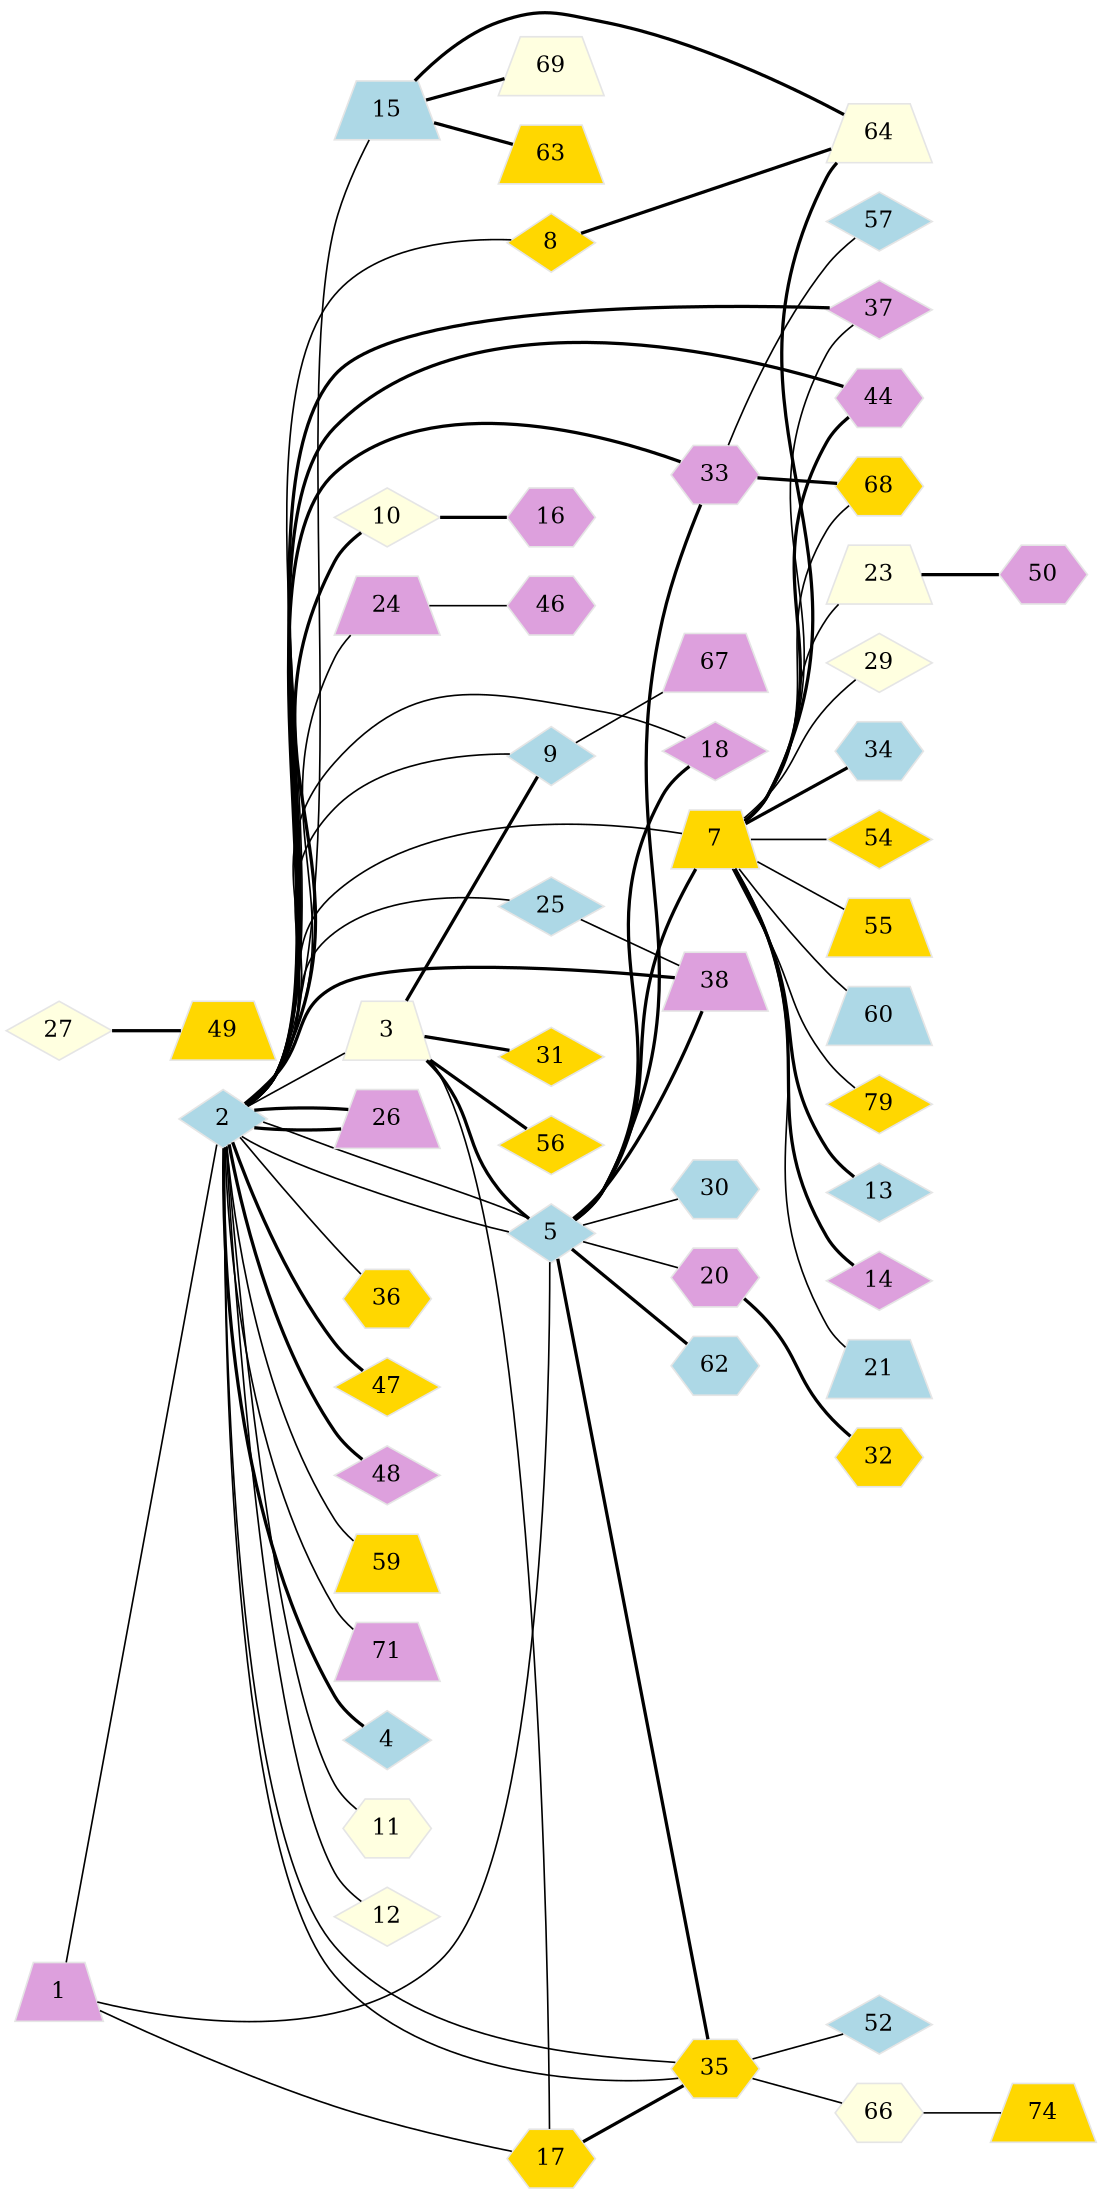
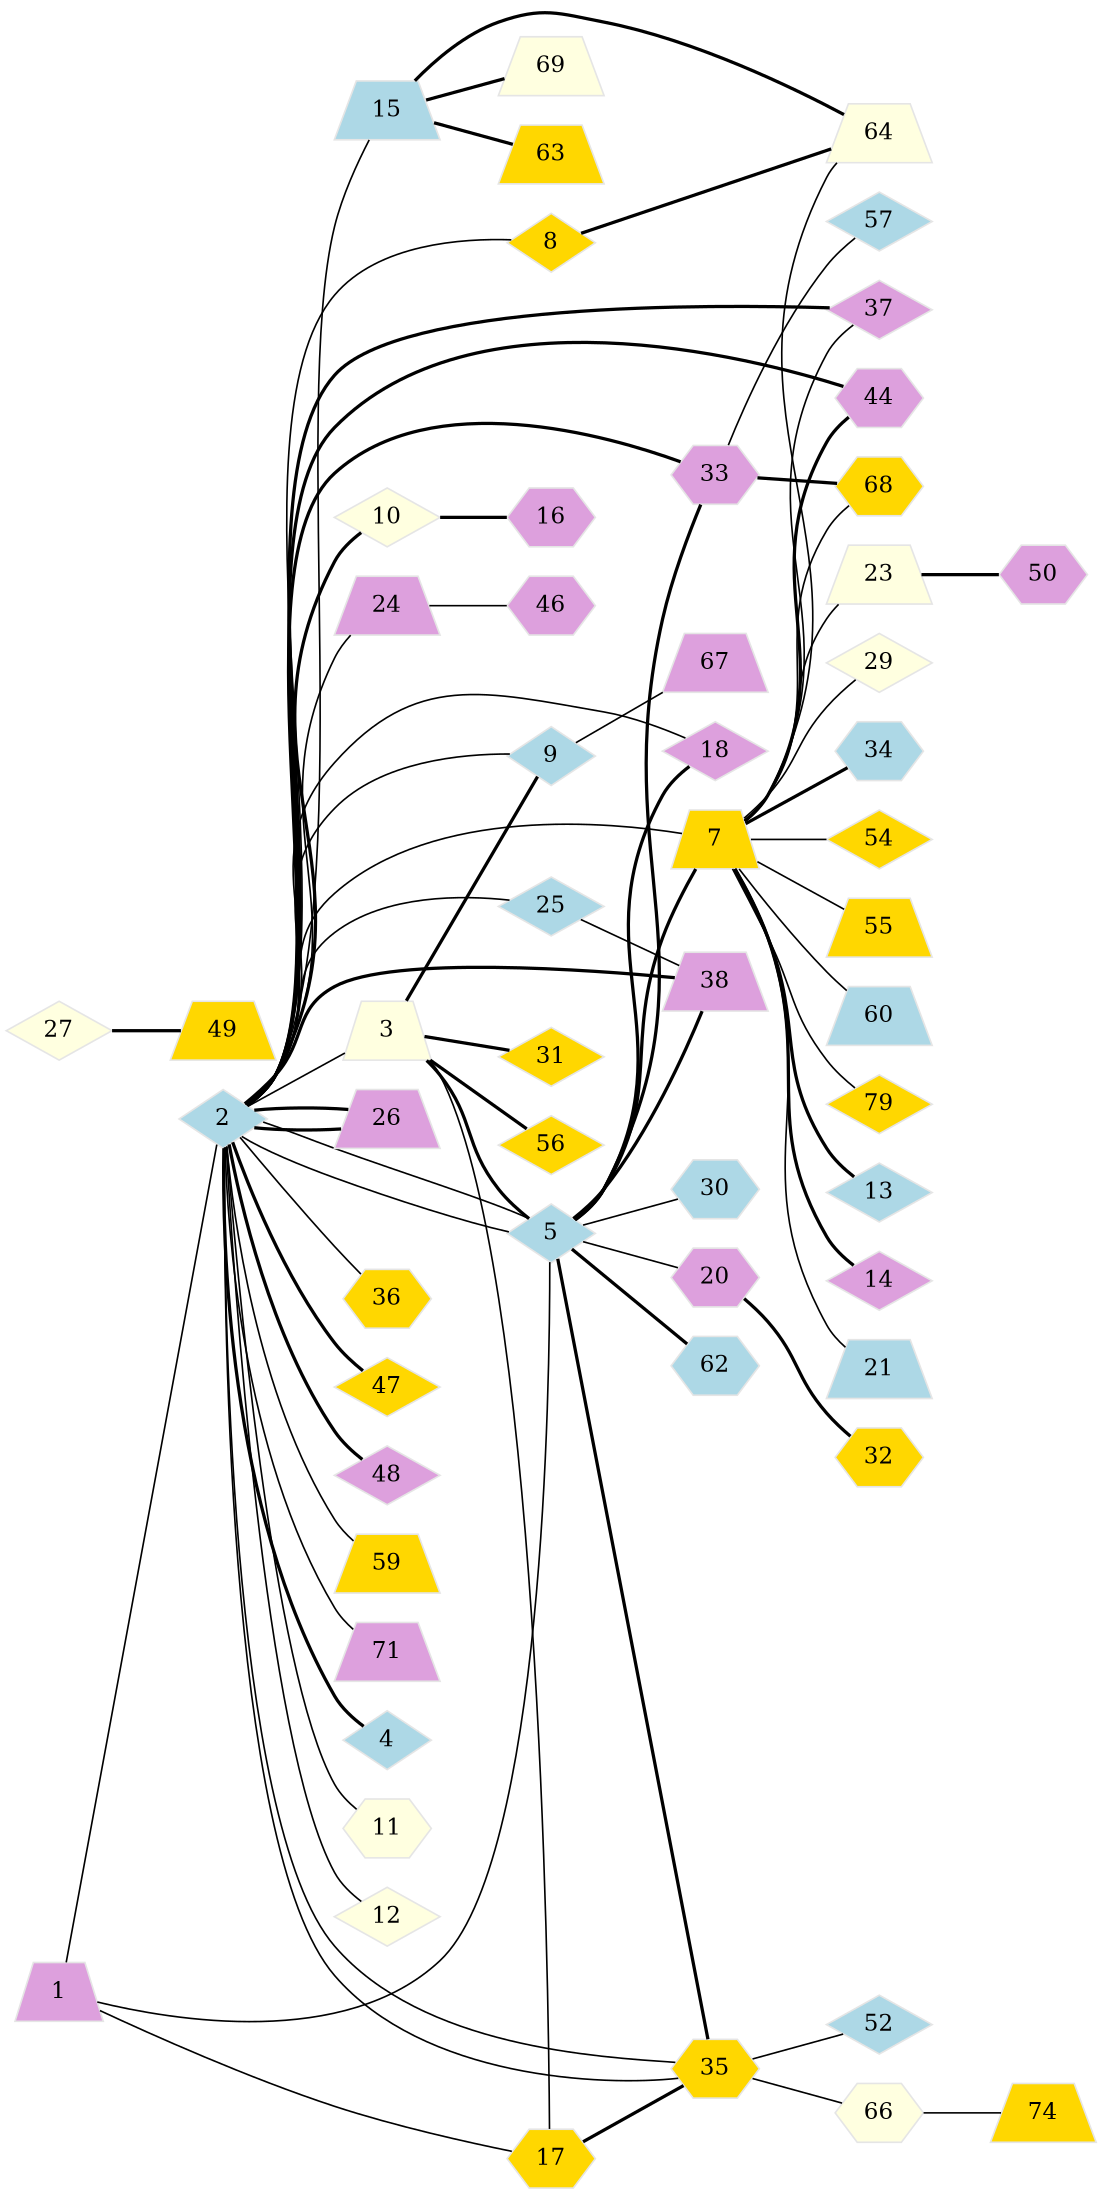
  graph {
    rankdir=LR
    node [color=gray90 fillcolor=gold shape=diamond style=filled]
    edge [style=solid]
    1 [fillcolor=plum shape=trapezium super="+19"]
    2 [fillcolor=lightblue super="+6"]
    5 [fillcolor=lightblue super="+61"]
    17 [shape=hexagon super="+58"]
    3 [fillcolor=lightyellow shape=trapezium super="+22"]
    4 [fillcolor=lightblue]
    7 [shape=trapezium super="+41"]
    8
    9 [fillcolor=lightblue super="+77"]
    10 [fillcolor=lightyellow]
    11 [fillcolor=lightyellow shape=hexagon]
    12 [fillcolor=lightyellow]
    15 [fillcolor=lightblue shape=trapezium super="+72"]
    18 [fillcolor=plum]
    24 [fillcolor=plum shape=trapezium super="+43"]
    25 [fillcolor=lightblue]
    26 [fillcolor=plum shape=trapezium super="+28"]
    33 [fillcolor=plum shape=hexagon super="+75"]
    35 [shape=hexagon super="+40"]
    36 [shape=hexagon]
    37 [fillcolor=plum]
    38 [fillcolor=plum shape=trapezium super="+45"]
    44 [fillcolor=plum shape=hexagon]
    47
    48 [fillcolor=plum super="+53"]
    59 [shape=trapezium]
    71 [fillcolor=plum shape=trapezium super="+73"]
    20 [fillcolor=plum shape=hexagon super="+51"]
    30 [fillcolor=lightblue shape=hexagon]
    62 [fillcolor=lightblue shape=hexagon]
    31
    56
    13 [fillcolor=lightblue]
    14 [fillcolor=plum super="+76"]
    21 [fillcolor=lightblue shape=trapezium super="+39"]
    23 [fillcolor=lightyellow shape=trapezium]
    29 [fillcolor=lightyellow]
    34 [fillcolor=lightblue shape=hexagon]
    54
    55 [shape=trapezium]
    60 [fillcolor=lightblue shape=trapezium]
    64 [fillcolor=lightyellow shape=trapezium super="+65"]
    68 [shape=hexagon]
    79
    67 [fillcolor=plum shape=trapezium]
    16 [fillcolor=plum shape=hexagon]
    63 [shape=trapezium]
    69 [fillcolor=lightyellow shape=trapezium]
    46 [fillcolor=plum shape=hexagon]
    57 [fillcolor=lightblue super="+70"]
    52 [fillcolor=lightblue super="+78"]
    66 [fillcolor=lightyellow shape=hexagon]
    32 [shape=hexagon]
    50 [fillcolor=plum shape=hexagon]
    27 [fillcolor=lightyellow super="+42"]
    49 [shape=trapezium]
    74 [shape=trapezium]
    1 -- 2
    1 -- 5
    1 -- 17
    2 -- 5 [weight=2]
    2 -- 5
    2 -- 3
    2 -- 4 [style=bold]
    2 -- 7
    2 -- 8
    2 -- 9 [weight=2]
    2 -- 10 [style=bold]
    2 -- 11
    2 -- 12
    2 -- 15
    2 -- 18
    2 -- 24
    2 -- 25
    2 -- 26 [style=bold]
    2 -- 26 [style=bold]
    2 -- 33 [style=bold]
    2 -- 35
    2 -- 35
    2 -- 36
    2 -- 37 [style=bold]
    2 -- 38 [style=bold]
    2 -- 44 [style=bold]
    2 -- 47 [style=bold]
    2 -- 48 [style=bold]
    2 -- 59
    2 -- 71
    5 -- 7 [style=bold]
    5 -- 18 [style=bold]
    5 -- 33 [style=bold]
    5 -- 35 [style=bold]
    5 -- 38 [style=bold]
    5 -- 20
    5 -- 30
    5 -- 62 [style=bold]
    17 -- 35 [style=bold]
    3 -- 5 [style=bold]
    3 -- 17
    3 -- 9 [style=bold]
    3 -- 31 [style=bold]
    3 -- 56 [style=bold]
    7 -- 37
    7 -- 44 [style=bold]
    7 -- 13 [style=bold]
    7 -- 14 [style=bold]
    7 -- 21
    7 -- 23
    7 -- 29
    7 -- 34 [style=bold]
    7 -- 54
    7 -- 55
    7 -- 60
-   7 -- 64 [style=bold]
+   7 -- 64
    7 -- 68
    7 -- 79
    8 -- 64 [style=bold]
    9 -- 67
    10 -- 16 [style=bold]
    15 -- 64 [style=bold]
    15 -- 63 [style=bold]
    15 -- 69 [style=bold]
    24 -- 46
    25 -- 38
    33 -- 68 [style=bold]
    33 -- 57
    35 -- 52
    35 -- 66
    20 -- 32 [style=bold]
    23 -- 50 [style=bold]
    66 -- 74
    27 -- 49 [style=bold]
  }
